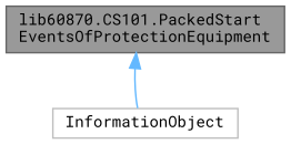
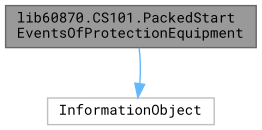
  digraph {
    fontname="Roboto Mono"
    node [fontname="Roboto Mono" fontsize=10 shape=box style=filled]
    n1 [color=gray40 fillcolor=grey60 fontcolor=black height=0.2 label="lib60870.CS101.PackedStart\lEventsOfProtectionEquipment" width=0.4]
    n2 [color=grey75 fillcolor=white height=0.2 label=InformationObject width=0.4]
-   n1 -> n2 [color=steelblue1 dir=back fontname="Roboto Mono" fontsize=10 labelfontname=Helvetica labelfontsize=10 style=solid]
+   n2 -> n1 [color=steelblue1 dir=back fontname="Roboto Mono" fontsize=10 labelfontname=Helvetica labelfontsize=10 style=solid]
  }
